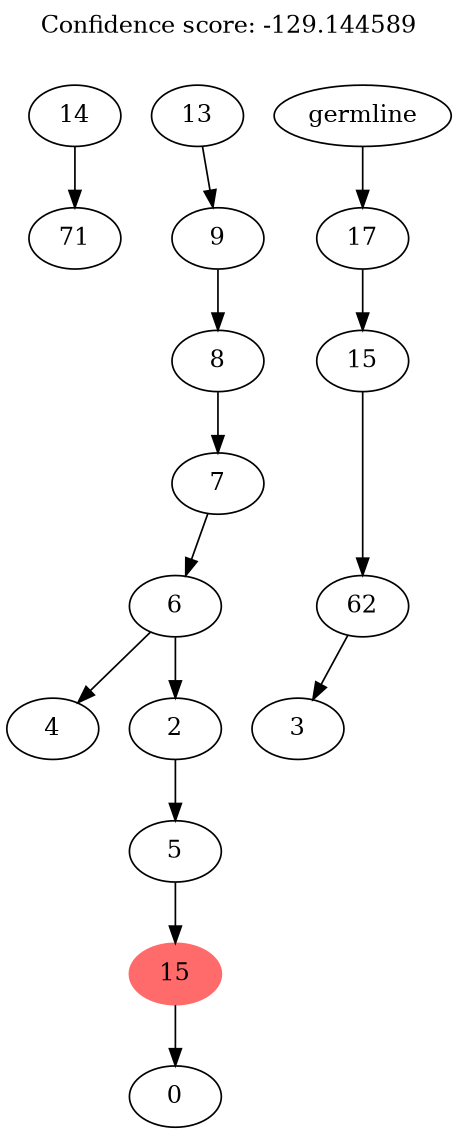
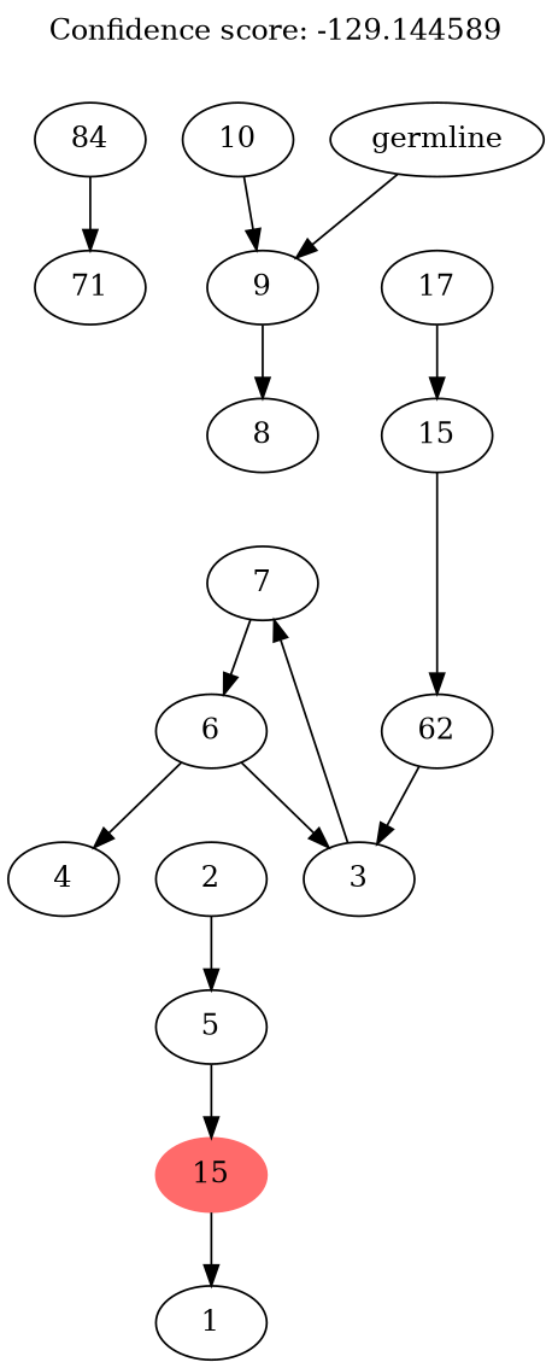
  digraph {
    label="Confidence score: -129.144589"
    labelloc=t
-   n1 [label=14]
+   n1 [label=84]
    n2 [label=71]
    n3 [label=8]
    n4 [label=9]
    n5 [label=4]
-   n6 [label=13]
+   n6 [label=10]
    n7 [color=indianred1 label=15 style=filled]
-   n8 [label=0]
+   n8 [label=1]
    n9 [label=5]
    n10 [label=2]
    n11 [label=6]
    n12 [label=7]
    n13 [label=3]
    n14 [label=62]
    n15 [label=15]
    n16 [label=17]
    n17 [label=germline]
    n1 -> n2
    n4 -> n3
    n6 -> n4
    n7 -> n8
    n9 -> n7
    n10 -> n9
    n11 -> n5
-   n11 -> n10
+   n11 -> n13
    n12 -> n11
-   n3 -> n12
+   n13 -> n12
    n14 -> n13
    n15 -> n14
    n16 -> n15
-   n17 -> n16
+   n17 -> n4
  }
